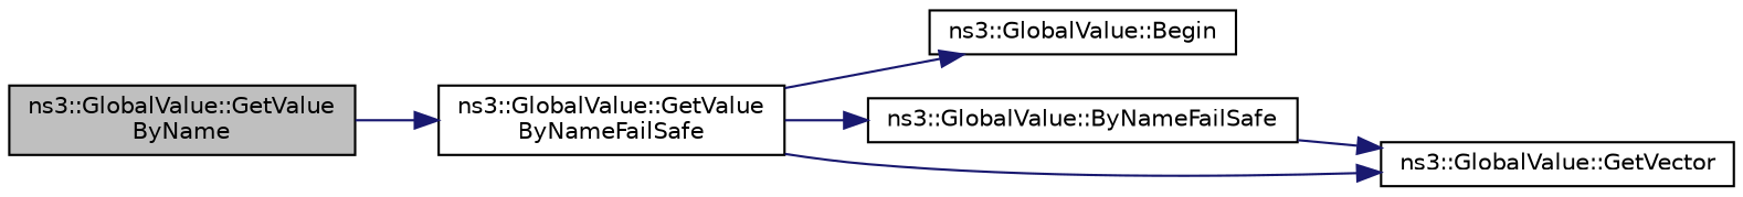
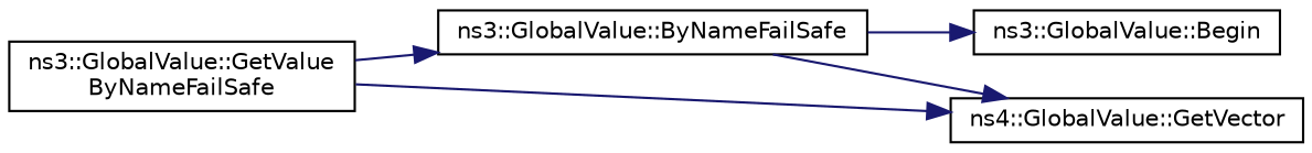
  digraph {
    rankdir=LR
    node [color=black fillcolor=white fontname=Helvetica fontsize=10 shape=record style=filled]
    edge [color=midnightblue fontname=Helvetica fontsize=10 labelfontname=Helvetica labelfontsize=10 style=solid]
-   n1 [fillcolor=grey75 fontcolor=black height=0.2 label="ns3::GlobalValue::GetValue\lByName" width=0.4]
    n2 [height=0.2 label="ns3::GlobalValue::GetValue\lByNameFailSafe" width=0.4]
    n3 [height=0.2 label="ns3::GlobalValue::Begin" width=0.4]
    n4 [height=0.2 label="ns3::GlobalValue::ByNameFailSafe" width=0.4]
-   n5 [height=0.2 label="ns3::GlobalValue::GetVector" width=0.4]
-   n1 -> n2
-   n2 -> n3
+   n5 [height=0.2 label="ns4::GlobalValue::GetVector" width=0.4]
+   n4 -> n3
    n2 -> n4
    n2 -> n5
    n4 -> n5
  }
